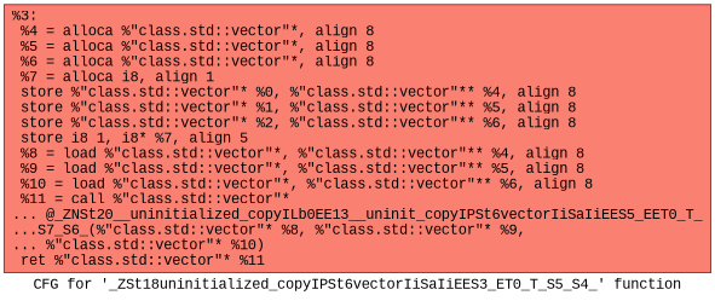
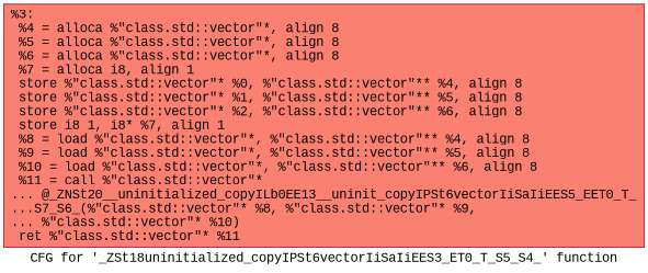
  digraph {
    label="CFG for '_ZSt18uninitialized_copyIPSt6vectorIiSaIiEES3_ET0_T_S5_S4_' function"
    fontname="Liberation Mono"
-   n1 [color="#b70d28ff" fillcolor=salmon label="{%3:\l  %4 = alloca %\"class.std::vector\"*, align 8\l  %5 = alloca %\"class.std::vector\"*, align 8\l  %6 = alloca %\"class.std::vector\"*, align 8\l  %7 = alloca i8, align 1\l  store %\"class.std::vector\"* %0, %\"class.std::vector\"** %4, align 8\l  store %\"class.std::vector\"* %1, %\"class.std::vector\"** %5, align 8\l  store %\"class.std::vector\"* %2, %\"class.std::vector\"** %6, align 8\l  store i8 1, i8* %7, align 5\l  %8 = load %\"class.std::vector\"*, %\"class.std::vector\"** %4, align 8\l  %9 = load %\"class.std::vector\"*, %\"class.std::vector\"** %5, align 8\l  %10 = load %\"class.std::vector\"*, %\"class.std::vector\"** %6, align 8\l  %11 = call %\"class.std::vector\"*\l... @_ZNSt20__uninitialized_copyILb0EE13__uninit_copyIPSt6vectorIiSaIiEES5_EET0_T_\l...S7_S6_(%\"class.std::vector\"* %8, %\"class.std::vector\"* %9,\l... %\"class.std::vector\"* %10)\l  ret %\"class.std::vector\"* %11\l}" shape=record style=filled fontname="Liberation Mono"]
+   n1 [color="#b70d28ff" fillcolor=salmon label="{%3:\l  %4 = alloca %\"class.std::vector\"*, align 8\l  %5 = alloca %\"class.std::vector\"*, align 8\l  %6 = alloca %\"class.std::vector\"*, align 8\l  %7 = alloca i8, align 1\l  store %\"class.std::vector\"* %0, %\"class.std::vector\"** %4, align 8\l  store %\"class.std::vector\"* %1, %\"class.std::vector\"** %5, align 8\l  store %\"class.std::vector\"* %2, %\"class.std::vector\"** %6, align 8\l  store i8 1, i8* %7, align 1\l  %8 = load %\"class.std::vector\"*, %\"class.std::vector\"** %4, align 8\l  %9 = load %\"class.std::vector\"*, %\"class.std::vector\"** %5, align 8\l  %10 = load %\"class.std::vector\"*, %\"class.std::vector\"** %6, align 8\l  %11 = call %\"class.std::vector\"*\l... @_ZNSt20__uninitialized_copyILb0EE13__uninit_copyIPSt6vectorIiSaIiEES5_EET0_T_\l...S7_S6_(%\"class.std::vector\"* %8, %\"class.std::vector\"* %9,\l... %\"class.std::vector\"* %10)\l  ret %\"class.std::vector\"* %11\l}" shape=record style=filled fontname="Liberation Mono"]
  }
